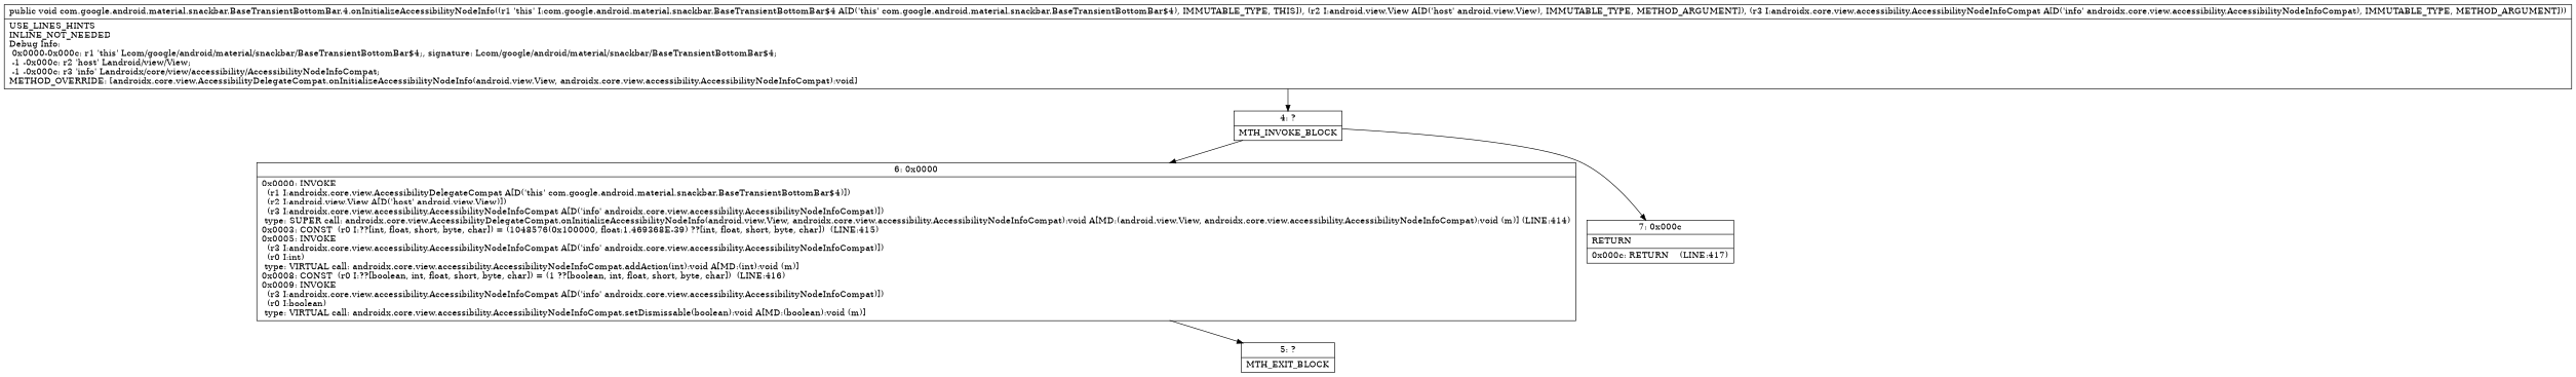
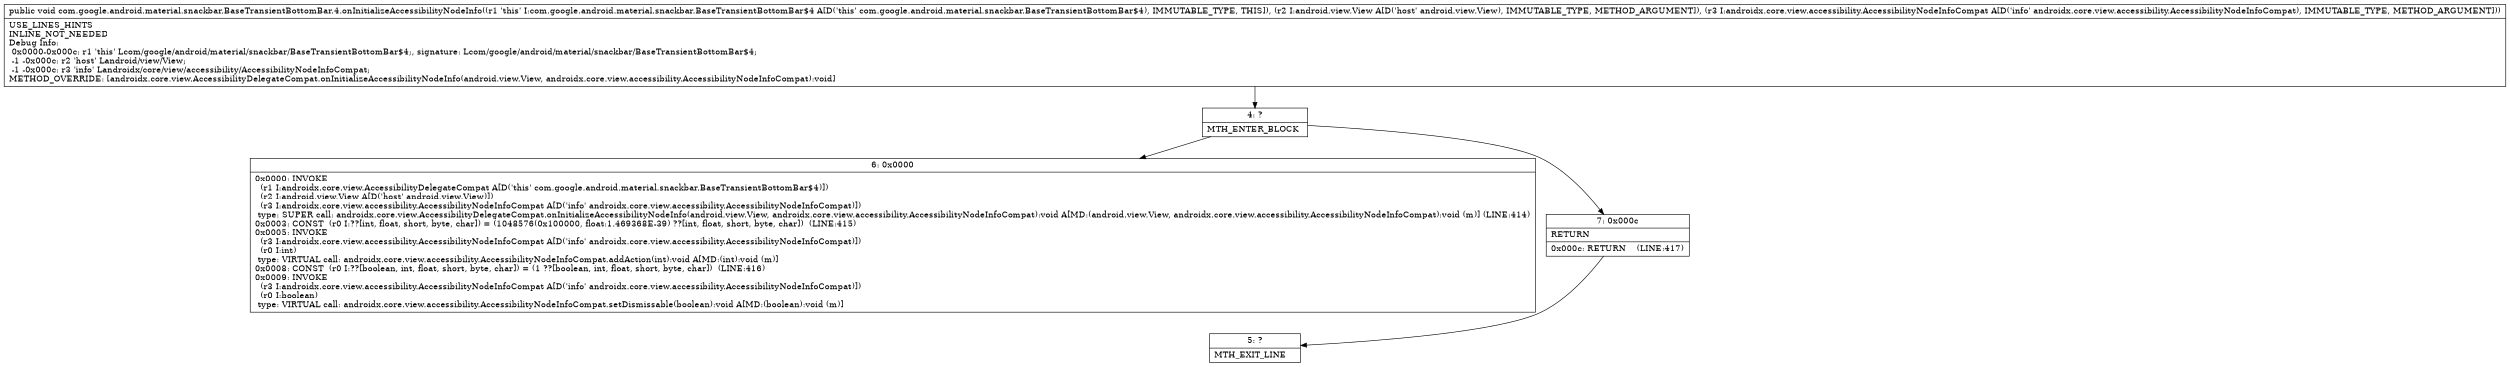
  digraph {
    node [shape=record]
-   n1 [label="{4\:\ ?|MTH_INVOKE_BLOCK\l}"]
+   n1 [label="{4\:\ ?|MTH_ENTER_BLOCK\l}"]
    n2 [label="{6\:\ 0x0000|0x0000: INVOKE  \l  (r1 I:androidx.core.view.AccessibilityDelegateCompat A[D('this' com.google.android.material.snackbar.BaseTransientBottomBar$4)])\l  (r2 I:android.view.View A[D('host' android.view.View)])\l  (r3 I:androidx.core.view.accessibility.AccessibilityNodeInfoCompat A[D('info' androidx.core.view.accessibility.AccessibilityNodeInfoCompat)])\l type: SUPER call: androidx.core.view.AccessibilityDelegateCompat.onInitializeAccessibilityNodeInfo(android.view.View, androidx.core.view.accessibility.AccessibilityNodeInfoCompat):void A[MD:(android.view.View, androidx.core.view.accessibility.AccessibilityNodeInfoCompat):void (m)] (LINE:414)\l0x0003: CONST  (r0 I:??[int, float, short, byte, char]) = (1048576(0x100000, float:1.469368E\-39) ??[int, float, short, byte, char])  (LINE:415)\l0x0005: INVOKE  \l  (r3 I:androidx.core.view.accessibility.AccessibilityNodeInfoCompat A[D('info' androidx.core.view.accessibility.AccessibilityNodeInfoCompat)])\l  (r0 I:int)\l type: VIRTUAL call: androidx.core.view.accessibility.AccessibilityNodeInfoCompat.addAction(int):void A[MD:(int):void (m)]\l0x0008: CONST  (r0 I:??[boolean, int, float, short, byte, char]) = (1 ??[boolean, int, float, short, byte, char])  (LINE:416)\l0x0009: INVOKE  \l  (r3 I:androidx.core.view.accessibility.AccessibilityNodeInfoCompat A[D('info' androidx.core.view.accessibility.AccessibilityNodeInfoCompat)])\l  (r0 I:boolean)\l type: VIRTUAL call: androidx.core.view.accessibility.AccessibilityNodeInfoCompat.setDismissable(boolean):void A[MD:(boolean):void (m)]\l}"]
    n3 [label="{7\:\ 0x000c|RETURN\l|0x000c: RETURN    (LINE:417)\l}"]
-   n4 [label="{5\:\ ?|MTH_EXIT_BLOCK\l}"]
+   n4 [label="{5\:\ ?|MTH_EXIT_LINE\l}"]
    n5 [label="{public void com.google.android.material.snackbar.BaseTransientBottomBar.4.onInitializeAccessibilityNodeInfo((r1 'this' I:com.google.android.material.snackbar.BaseTransientBottomBar$4 A[D('this' com.google.android.material.snackbar.BaseTransientBottomBar$4), IMMUTABLE_TYPE, THIS]), (r2 I:android.view.View A[D('host' android.view.View), IMMUTABLE_TYPE, METHOD_ARGUMENT]), (r3 I:androidx.core.view.accessibility.AccessibilityNodeInfoCompat A[D('info' androidx.core.view.accessibility.AccessibilityNodeInfoCompat), IMMUTABLE_TYPE, METHOD_ARGUMENT]))  | USE_LINES_HINTS\lINLINE_NOT_NEEDED\lDebug Info:\l  0x0000\-0x000c: r1 'this' Lcom\/google\/android\/material\/snackbar\/BaseTransientBottomBar$4;, signature: Lcom\/google\/android\/material\/snackbar\/BaseTransientBottomBar$4;\l  \-1 \-0x000c: r2 'host' Landroid\/view\/View;\l  \-1 \-0x000c: r3 'info' Landroidx\/core\/view\/accessibility\/AccessibilityNodeInfoCompat;\lMETHOD_OVERRIDE: [androidx.core.view.AccessibilityDelegateCompat.onInitializeAccessibilityNodeInfo(android.view.View, androidx.core.view.accessibility.AccessibilityNodeInfoCompat):void]\l}"]
    n1 -> n2
    n1 -> n3
-   n2 -> n4
+   n3 -> n4
    n5 -> n1
  }
